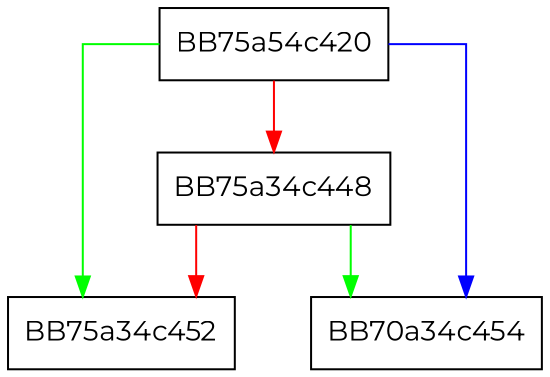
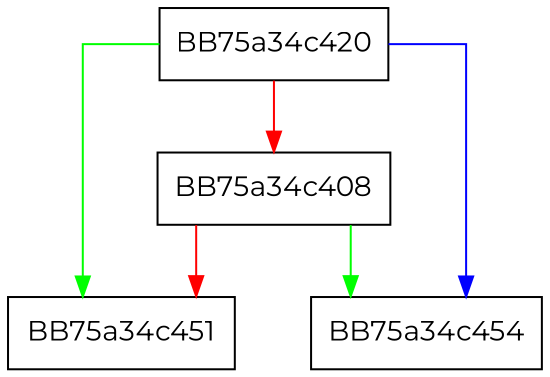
  digraph {
    fontname=Montserrat
    splines=ortho
    node [fontname=Montserrat shape=box]
    edge [color=green fontname=Montserrat]
-   BB75a34c420 [label=BB75a54c420]
-   BB75a34c451 [label=BB75a34c452]
-   BB75a34c448
-   BB75a34c454 [label=BB70a34c454]
+   BB75a34c420
+   BB75a34c451
+   BB75a34c448 [label=BB75a34c408]
+   BB75a34c454
    BB75a34c420 -> BB75a34c451
    BB75a34c420 -> BB75a34c448 [color=red]
    BB75a34c420 -> BB75a34c454 [color=blue]
    BB75a34c448 -> BB75a34c451 [color=red]
    BB75a34c448 -> BB75a34c454
  }
